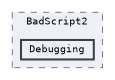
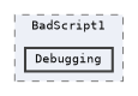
  digraph {
    compound=true
    fontname="DejaVu Sans Mono"
    n1 [color=grey25 fillcolor="#edf0f7" fontname="DejaVu Sans Mono" fontsize=10 height=0.2 label=Debugging shape=box style="filled,bold" width=0.4]
    subgraph cluster_1 {
      bgcolor="#edf0f7"
      fontsize=10
-     label=BadScript2
+     label=BadScript1
      pencolor=grey50
      style="filled,dashed"
      n1
    }
  }
